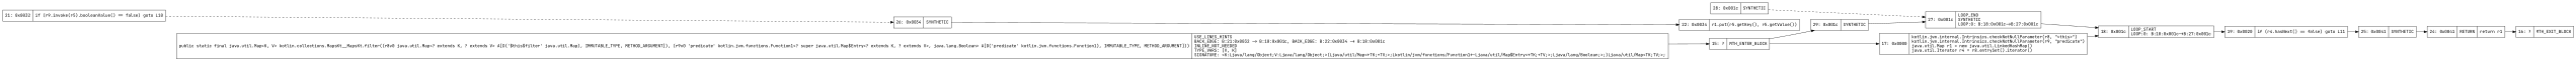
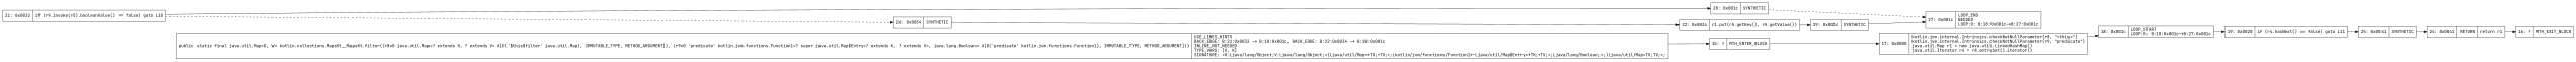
  digraph {
    fontname="JetBrains Mono"
    rankdir=LR
    node [fontname="JetBrains Mono" shape=record]
    edge [fontname="JetBrains Mono"]
    n1 [label="{15\:\ ?|MTH_ENTER_BLOCK\l}"]
    n2 [label="{17\:\ 0x0000|kotlin.jvm.internal.Intrinsics.checkNotNullParameter(r8, \"\<this\>\")\lkotlin.jvm.internal.Intrinsics.checkNotNullParameter(r9, \"predicate\")\ljava.util.Map r1 = new java.util.LinkedHashMap()\ljava.util.Iterator r4 = r8.entrySet().iterator()\l}"]
    n3 [label="{18\:\ 0x001c|LOOP_START\lLOOP:0: B:18:0x001c\-\>B:27:0x001c\l}"]
    n4 [label="{19\:\ 0x0020|if (r4.hasNext() == false) goto L11\l}"]
    n5 [label="{25\:\ 0x0041|SYNTHETIC\l}"]
    n6 [label="{24\:\ 0x0041|RETURN\l|return r1\l}"]
    n7 [label="{21\:\ 0x0032|if (r9.invoke(r5).booleanValue() == false) goto L10\l}"]
    n8 [label="{26\:\ 0x0034|SYNTHETIC\l}"]
    n9 [label="{28\:\ 0x001c|SYNTHETIC\l}"]
    n10 [label="{22\:\ 0x0034|r1.put(r5.getKey(), r5.getValue())\l}"]
-   n11 [label="{27\:\ 0x001c|LOOP_END\lSYNTHETIC\lLOOP:0: B:18:0x001c\-\>B:27:0x001c\l}"]
+   n11 [label="{27\:\ 0x001c|LOOP_END\lNEEDED\lLOOP:0: B:18:0x001c\-\>B:27:0x001c\l}"]
    n12 [label="{29\:\ 0x001c|SYNTHETIC\l}"]
    n13 [label="{16\:\ ?|MTH_EXIT_BLOCK\l}"]
    n14 [label="{public static final java.util.Map\<K, V\> kotlin.collections.MapsKt__MapsKt.filter((r8v0 java.util.Map\<? extends K, ? extends V\> A[D('$this$filter' java.util.Map), IMMUTABLE_TYPE, METHOD_ARGUMENT]), (r9v0 'predicate' kotlin.jvm.functions.Function1\<? super java.util.Map$Entry\<? extends K, ? extends V\>, java.lang.Boolean\> A[D('predicate' kotlin.jvm.functions.Function1), IMMUTABLE_TYPE, METHOD_ARGUMENT]))  | USE_LINES_HINTS\lBACK_EDGE: B:21:0x0032 \-\> B:18:0x001c, BACK_EDGE: B:22:0x0034 \-\> B:18:0x001c\lINLINE_NOT_NEEDED\lTYPE_VARS: [V, K]\lSIGNATURE: \<K:Ljava\/lang\/Object;V:Ljava\/lang\/Object;\>(Ljava\/util\/Map\<+TK;+TV;\>;Lkotlin\/jvm\/functions\/Function1\<\-Ljava\/util\/Map$Entry\<+TK;+TV;\>;Ljava\/lang\/Boolean;\>;)Ljava\/util\/Map\<TK;TV;\>;\l}"]
    n1 -> n2
    n2 -> n3
    n3 -> n4
    n4 -> n5
    n5 -> n6
    n6 -> n13
    n7 -> n8 [style=dashed]
+   n7 -> n9
    n8 -> n10
    n9 -> n11 [style=dashed]
-   n1 -> n12
-   n11 -> n3
+   n10 -> n12
    n12 -> n11
    n14 -> n1
  }
